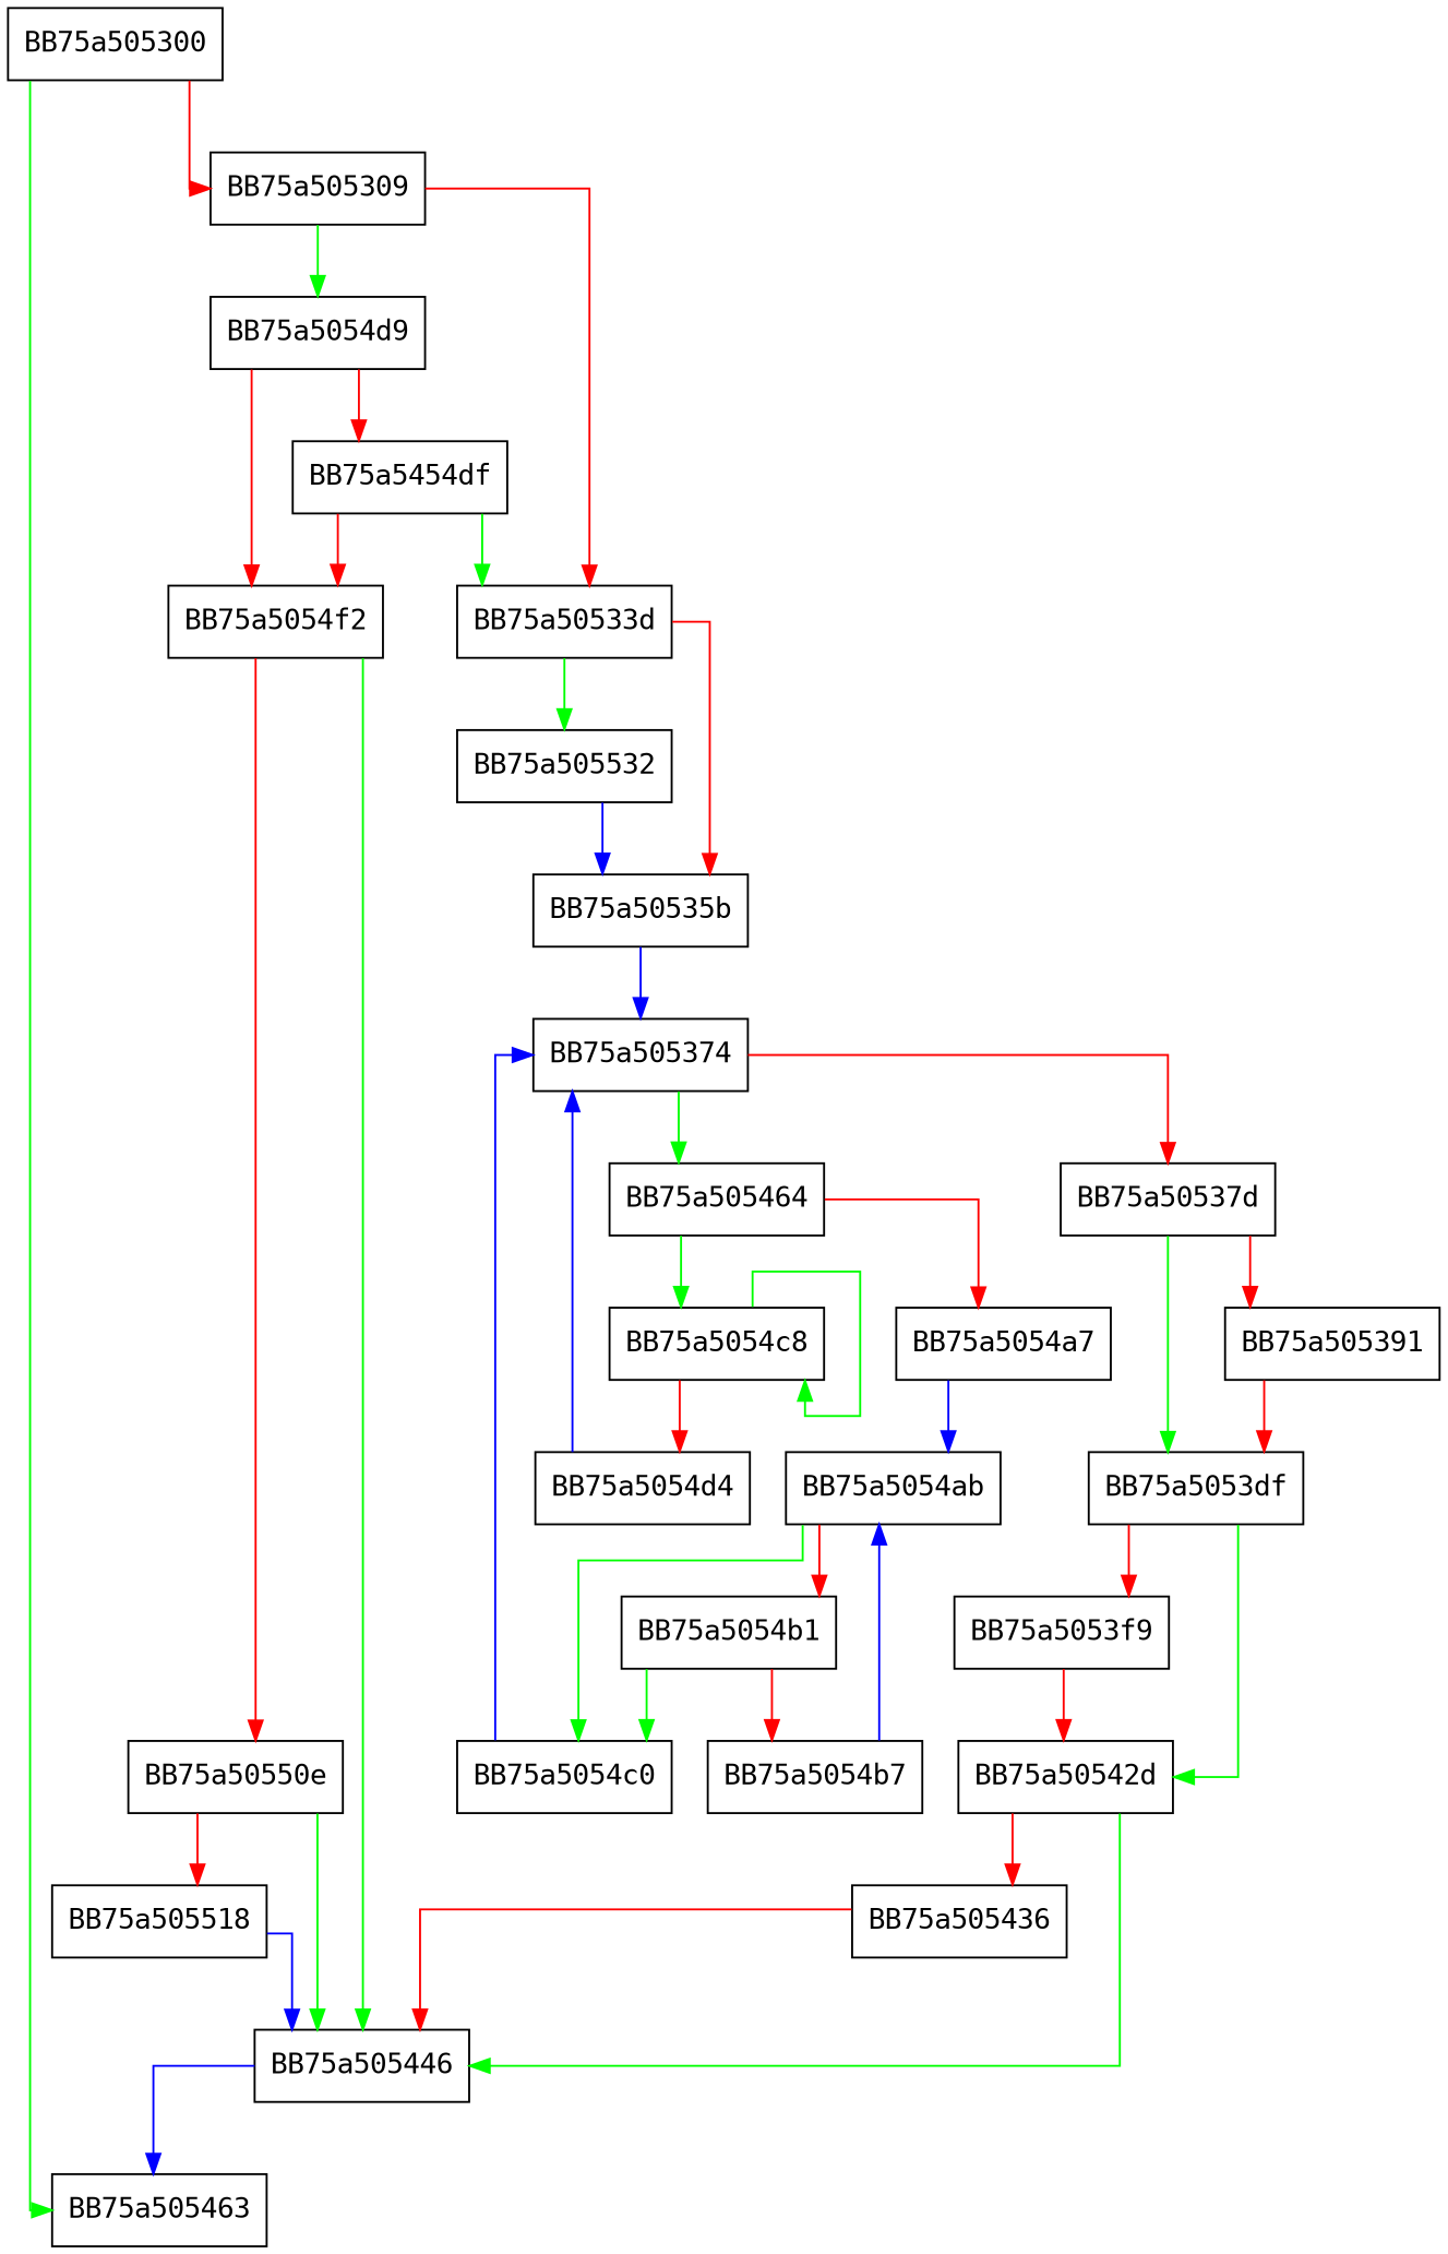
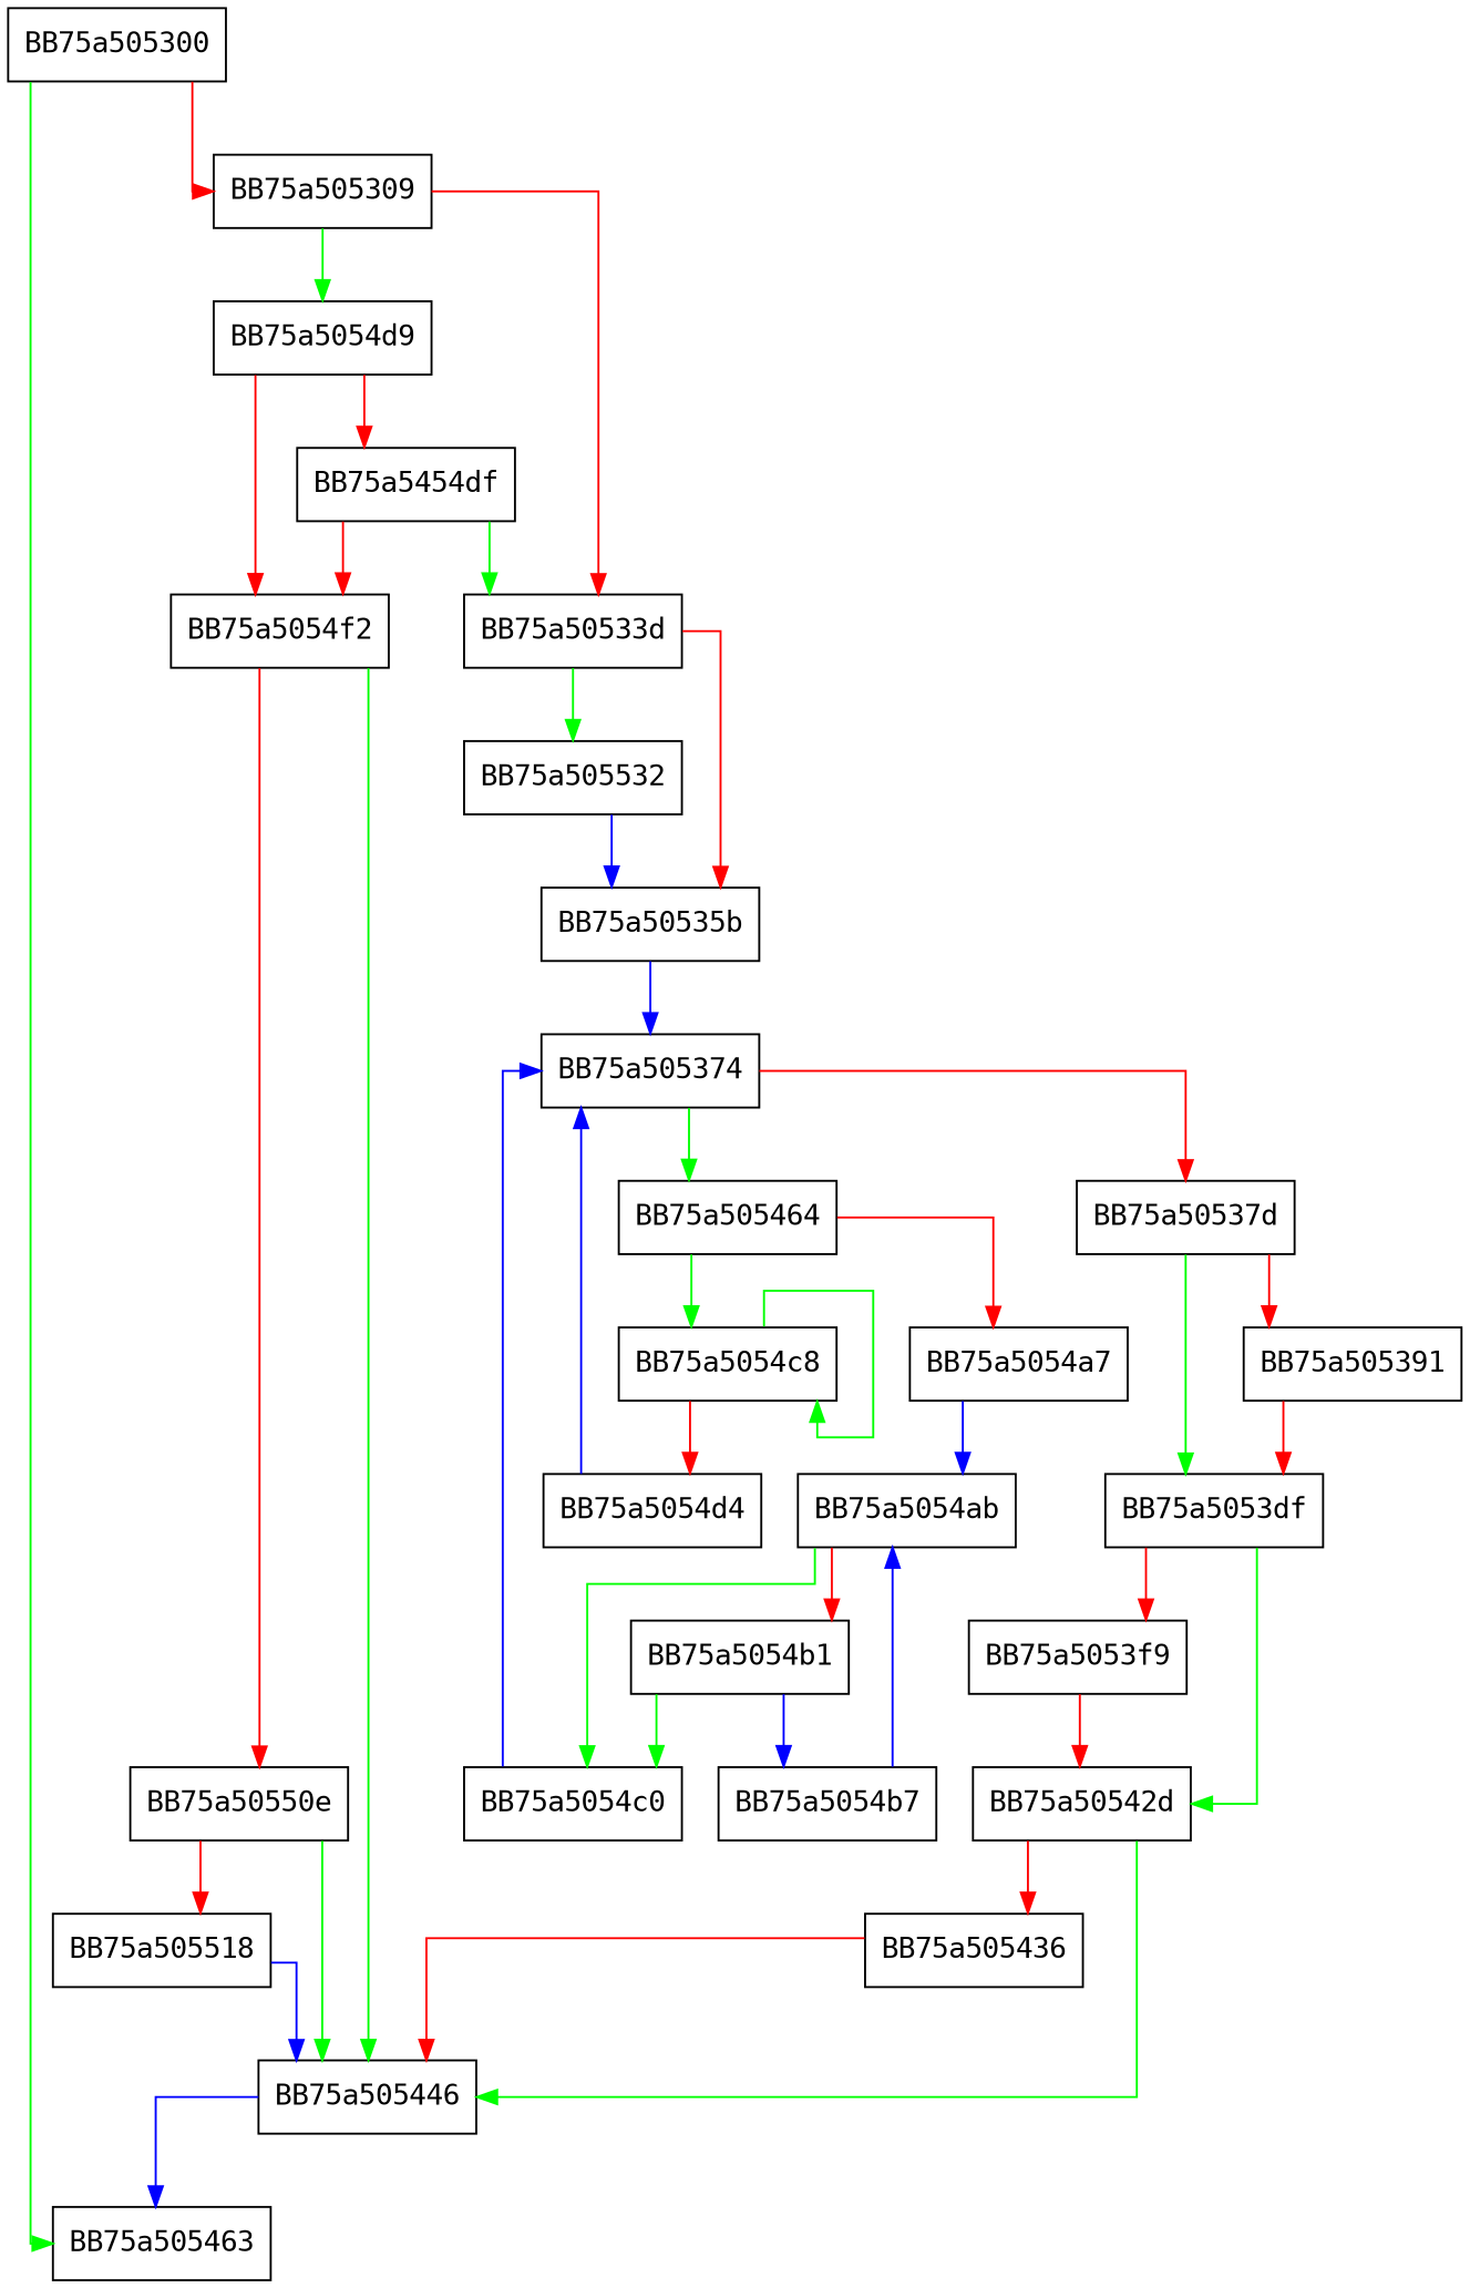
  digraph {
    fontname="DejaVu Sans Mono"
    splines=ortho
    node [fontname="DejaVu Sans Mono" shape=box]
    edge [color=red fontname="DejaVu Sans Mono"]
    BB75a505300
    BB75a505463
    BB75a505309
    BB75a5054d9
    BB75a50533d
    BB75a5054f2
    n7 [label=BB75a5454df]
    BB75a505532
    BB75a50535b
    BB75a505446
    BB75a50550e
    BB75a505374
    BB75a505464
    BB75a50537d
    BB75a5054c8
    BB75a5054a7
    BB75a5053df
    BB75a505391
    BB75a5054d4
    BB75a5054ab
    BB75a50542d
    BB75a5053f9
    BB75a505436
    BB75a5054c0
    BB75a5054b1
    BB75a5054b7
    BB75a505518
    BB75a505300 -> BB75a505463 [color=green]
    BB75a505300 -> BB75a505309
    BB75a505309 -> BB75a5054d9 [color=green]
    BB75a505309 -> BB75a50533d
    BB75a5054d9 -> BB75a5054f2
    BB75a5054d9 -> n7
    BB75a50533d -> BB75a505532 [color=green]
    BB75a50533d -> BB75a50535b
    BB75a5054f2 -> BB75a505446 [color=green]
    BB75a5054f2 -> BB75a50550e
    n7 -> BB75a50533d [color=green]
    n7 -> BB75a5054f2
    BB75a505532 -> BB75a50535b [color=blue]
    BB75a50535b -> BB75a505374 [color=blue]
    BB75a505446 -> BB75a505463 [color=blue]
    BB75a50550e -> BB75a505446 [color=green]
    BB75a50550e -> BB75a505518
    BB75a505374 -> BB75a505464 [color=green]
    BB75a505374 -> BB75a50537d
    BB75a505464 -> BB75a5054c8 [color=green]
    BB75a505464 -> BB75a5054a7
    BB75a50537d -> BB75a5053df [color=green]
    BB75a50537d -> BB75a505391
    BB75a5054c8 -> BB75a5054c8 [color=green]
    BB75a5054c8 -> BB75a5054d4
    BB75a5054a7 -> BB75a5054ab [color=blue]
    BB75a5053df -> BB75a50542d [color=green]
    BB75a5053df -> BB75a5053f9
    BB75a505391 -> BB75a5053df
    BB75a5054d4 -> BB75a505374 [color=blue]
    BB75a5054ab -> BB75a5054c0 [color=green]
    BB75a5054ab -> BB75a5054b1
    BB75a50542d -> BB75a505446 [color=green]
    BB75a50542d -> BB75a505436
    BB75a5053f9 -> BB75a50542d
    BB75a505436 -> BB75a505446
    BB75a5054c0 -> BB75a505374 [color=blue]
    BB75a5054b1 -> BB75a5054c0 [color=green]
-   BB75a5054b1 -> BB75a5054b7
+   BB75a5054b1 -> BB75a5054b7 [color=blue]
    BB75a5054b7 -> BB75a5054ab [color=blue]
    BB75a505518 -> BB75a505446 [color=blue]
  }
